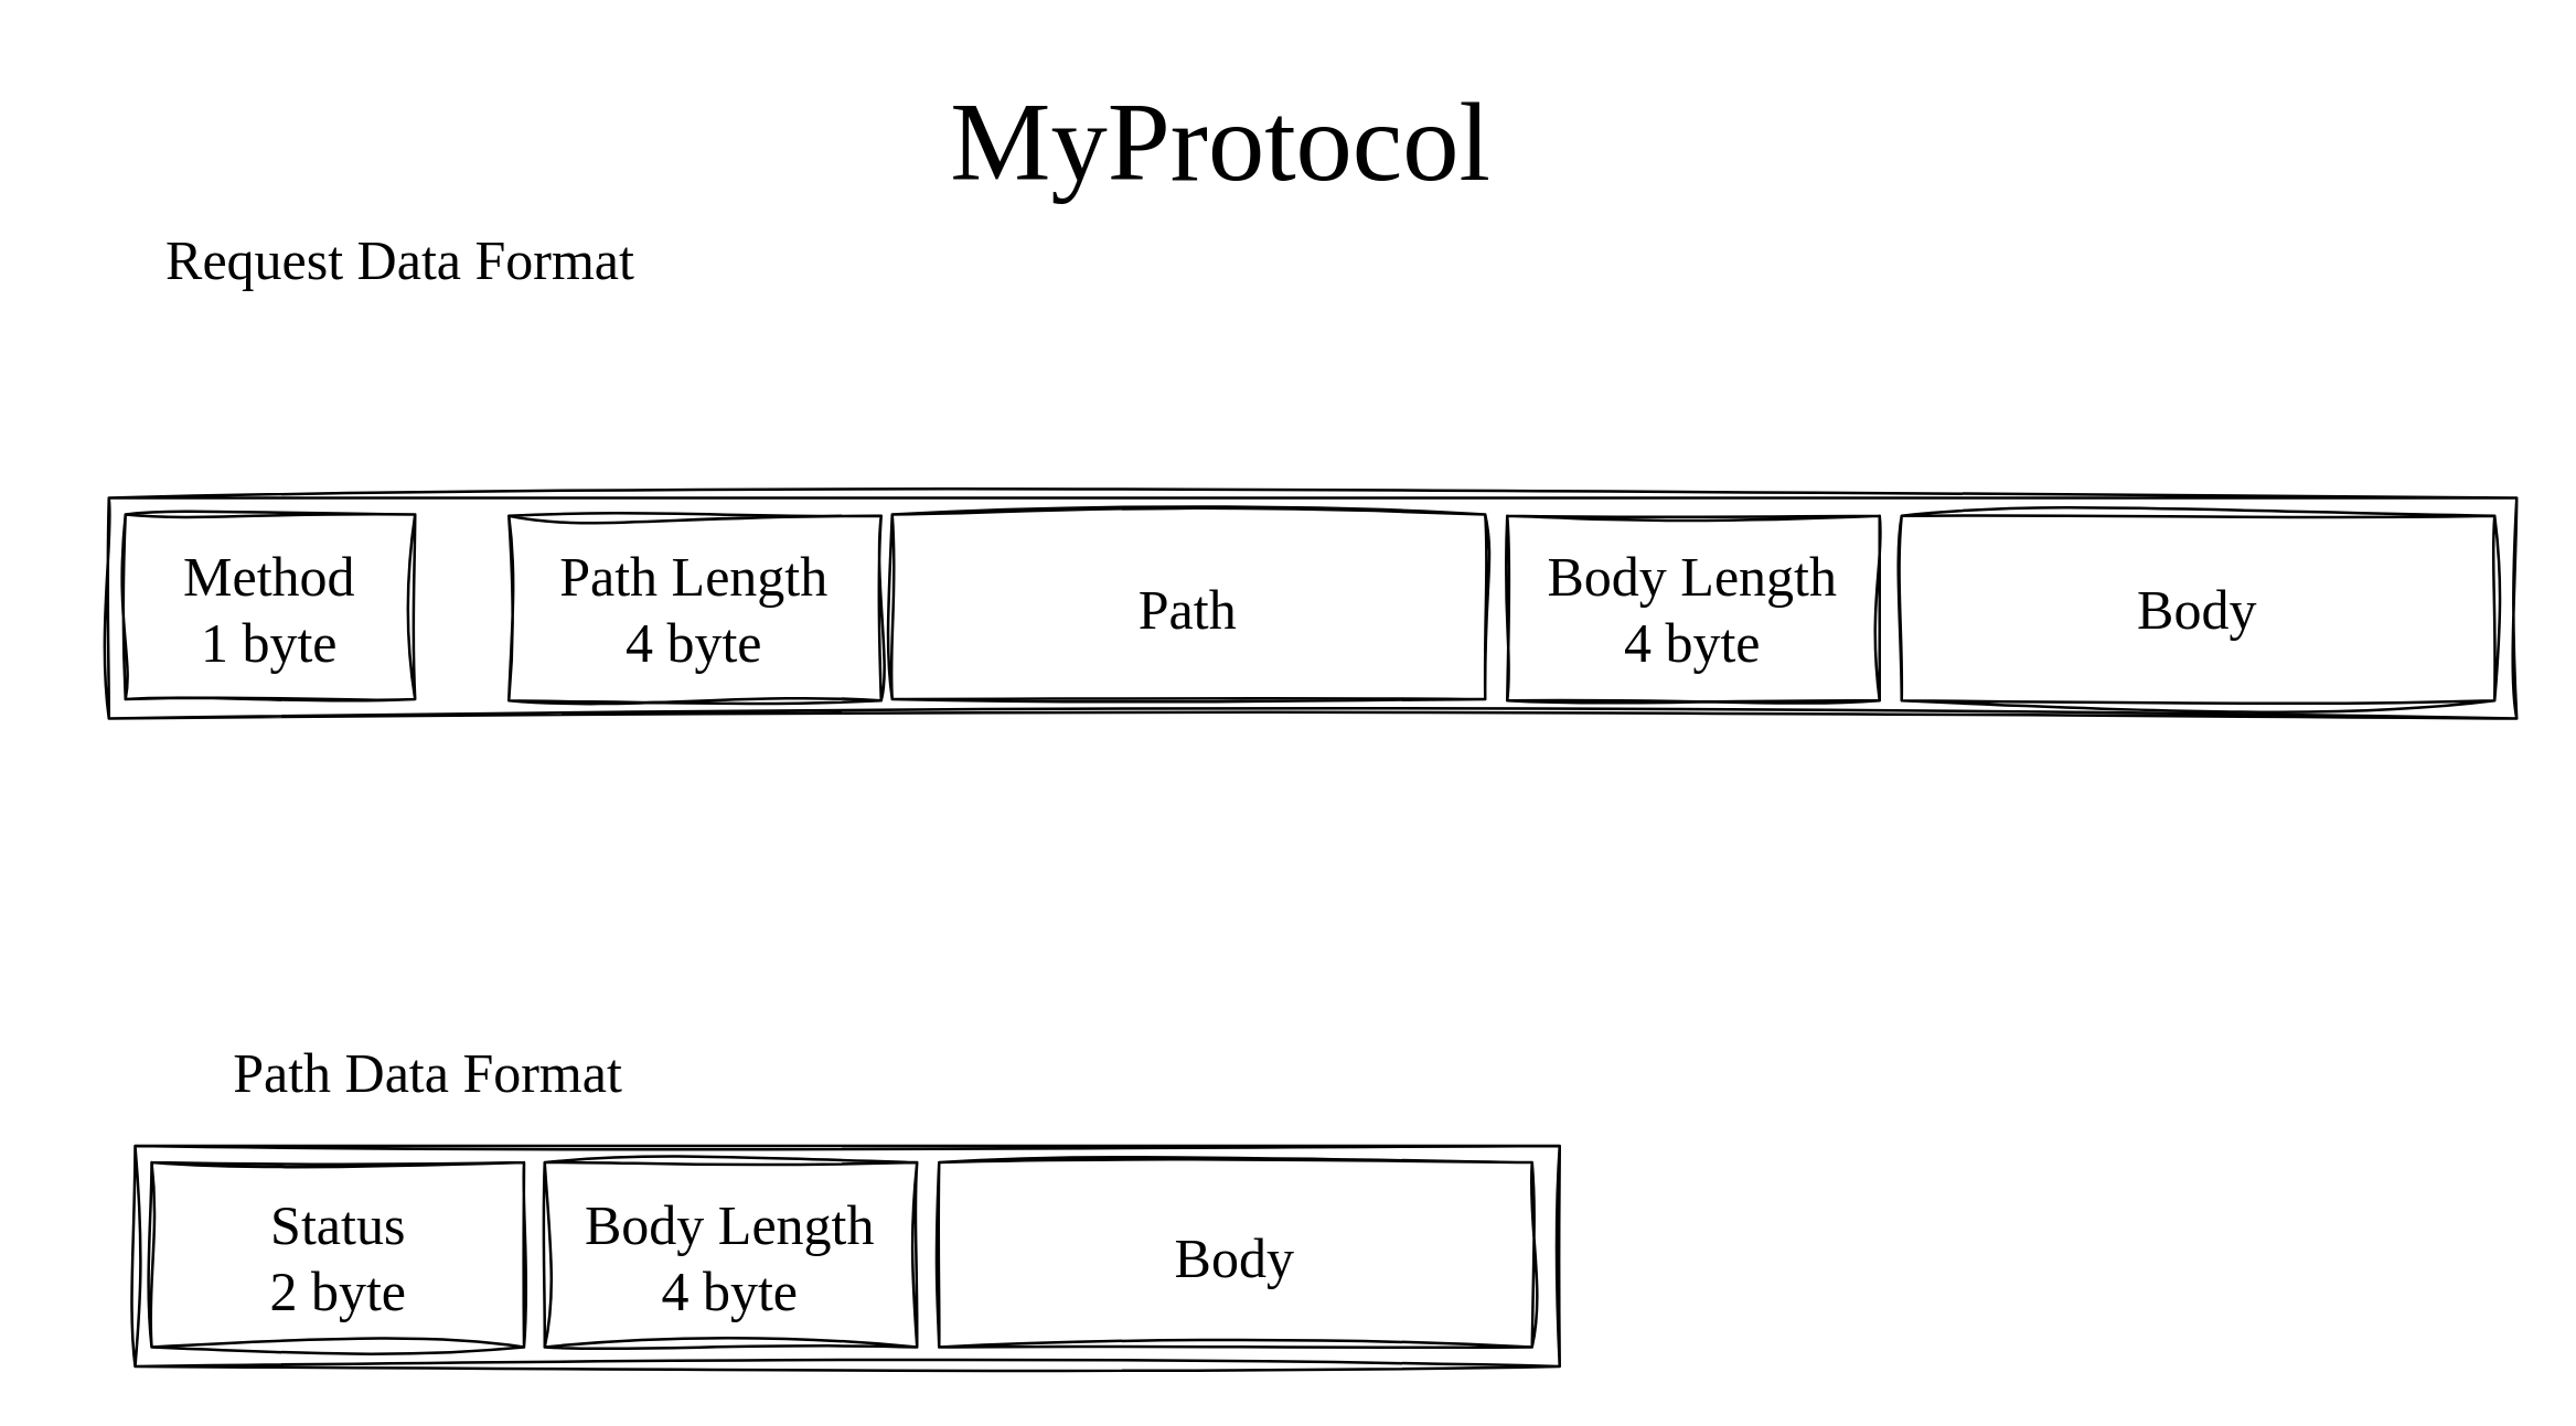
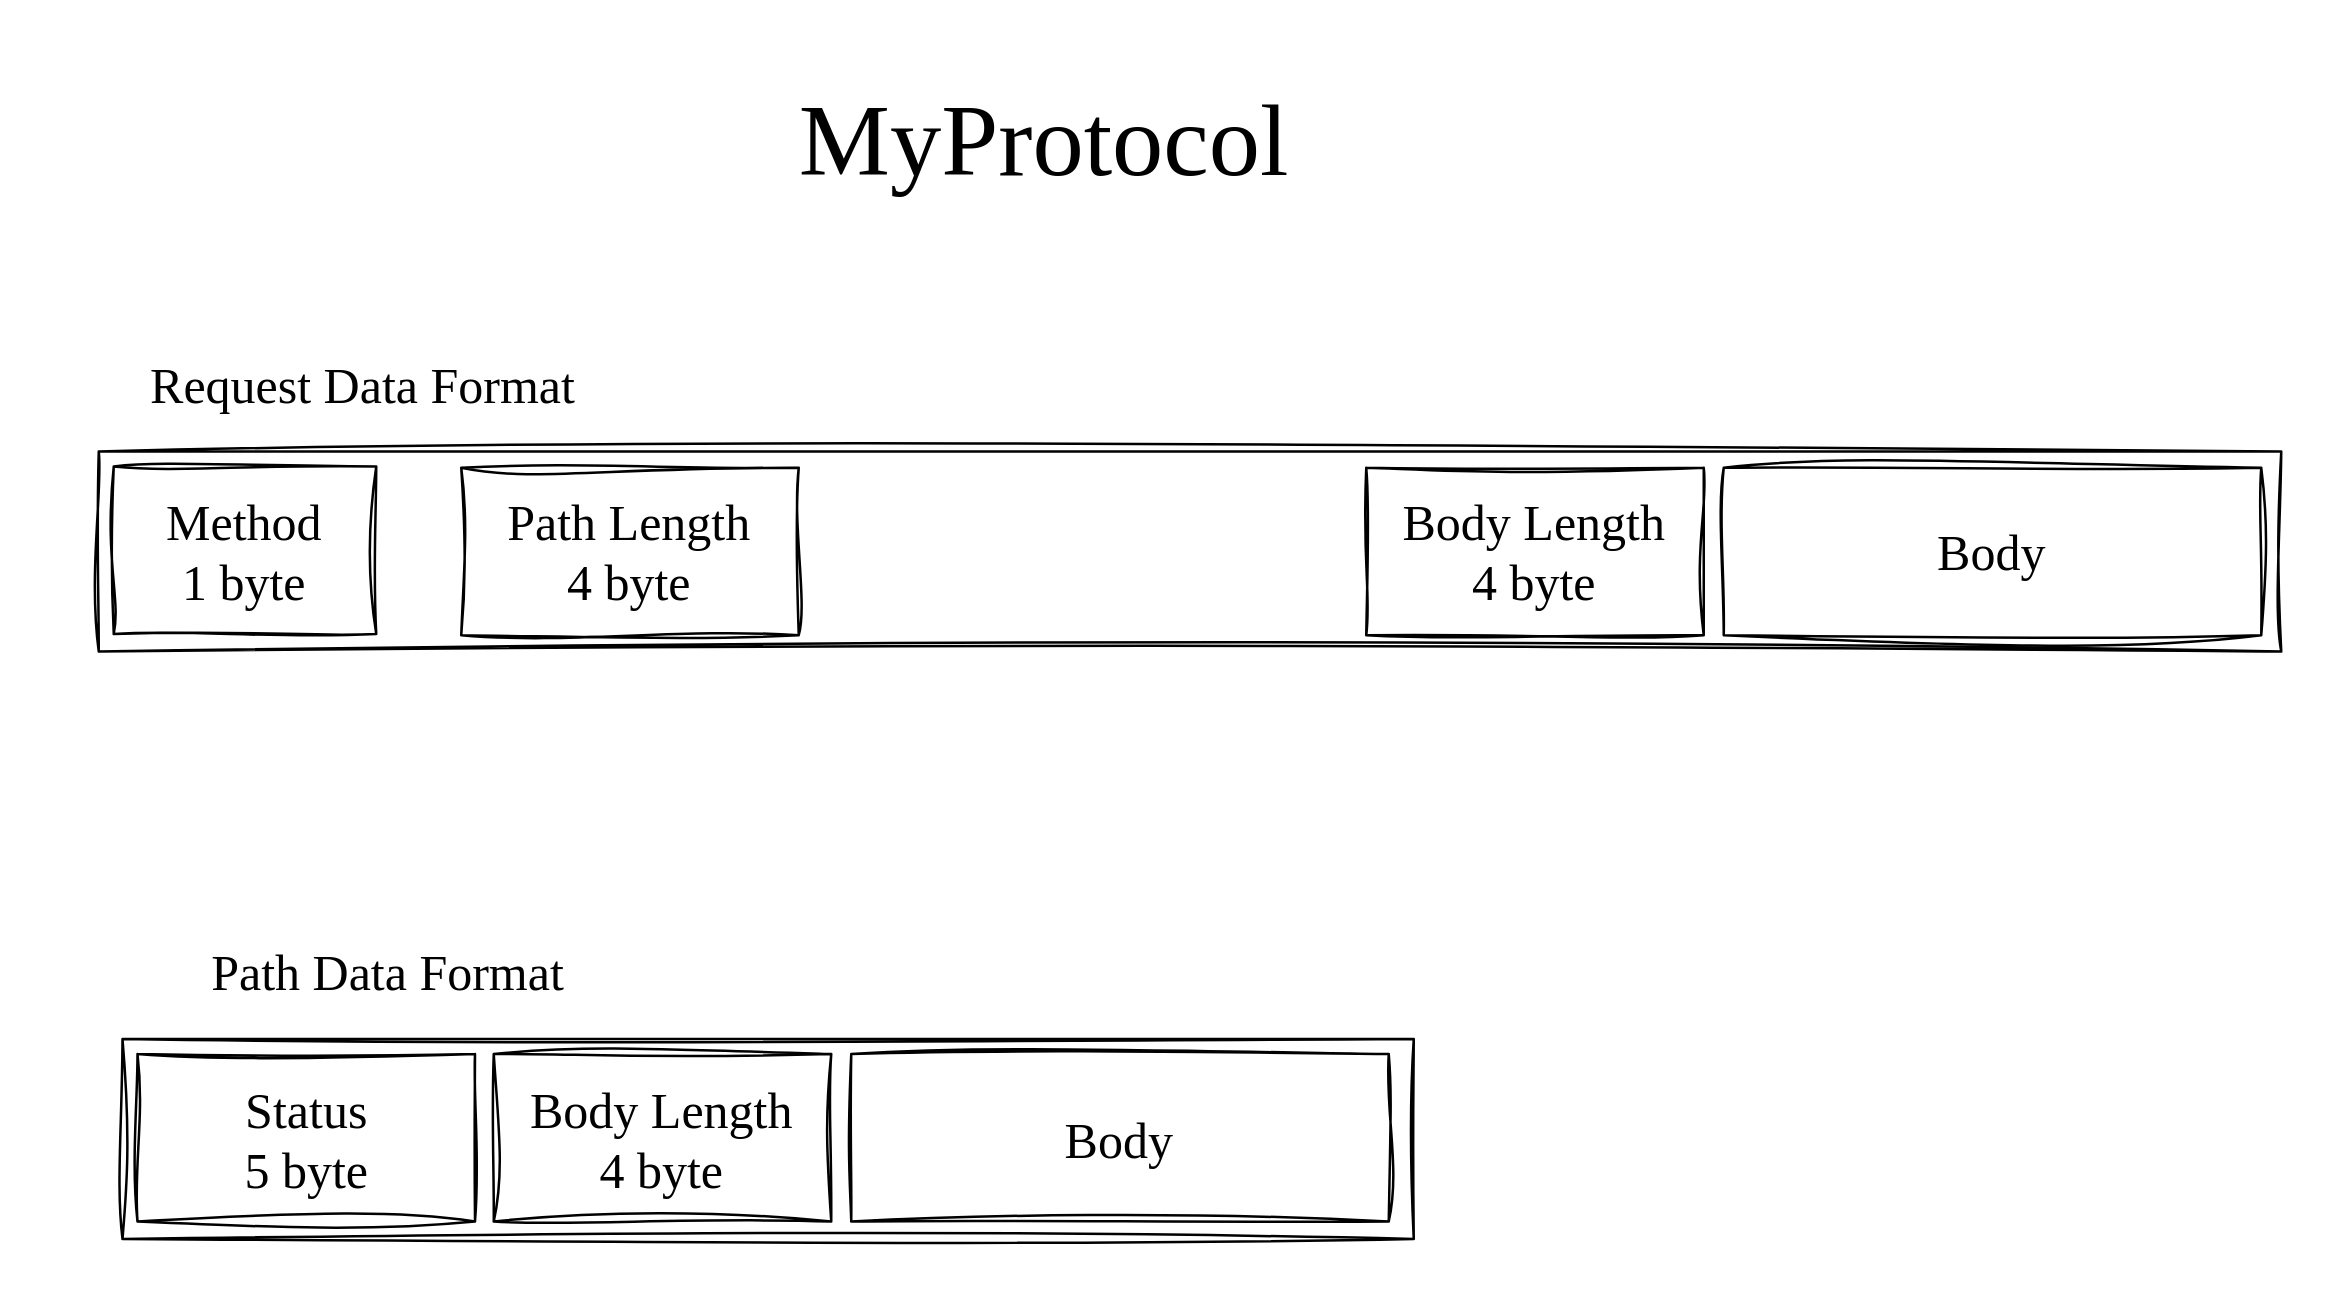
  <mxCell id="0" />
  <mxCell id="1" parent="0" />
  <mxCell id="2" value="" style="rounded=0;whiteSpace=wrap;html=1;fontFamily=Architects Daughter;fontSource=https%3A%2F%2Ffonts.googleapis.com%2Fcss%3Ffamily%3DArchitects%2BDaughter;sketch=1;curveFitting=1;jiggle=2;fillColor=none;fontSize=20;" vertex="1" parent="1"><mxGeometry x="39" y="180" width="873" height="80" as="geometry" /></mxCell>
- <mxCell id="3" value="Request Data Format" style="text;strokeColor=none;fillColor=none;html=1;align=center;verticalAlign=middle;whiteSpace=wrap;rounded=0;fontSize=20;fontFamily=Architects Daughter;fontSource=https%3A%2F%2Ffonts.googleapis.com%2Fcss%3Ffamily%3DArchitects%2BDaughter;fontColor=default;" vertex="1" parent="1"><mxGeometry x="20" y="78" width="250" height="30" as="geometry" /></mxCell>
- <mxCell id="4" value="MyProtocol" style="text;html=1;align=center;verticalAlign=middle;resizable=0;points=[];autosize=1;strokeColor=none;fillColor=none;fontSize=41;fontFamily=Architects Daughter;fontSource=https%3A%2F%2Ffonts.googleapis.com%2Fcss%3Ffamily%3DArchitects%2BDaughter;fontColor=light-dark(#000000,#00FF80);" vertex="1" parent="1"><mxGeometry x="321" y="20" width="241" height="61" as="geometry" /></mxCell>
+ <mxCell id="3" value="Request Data Format" style="text;strokeColor=none;fillColor=none;html=1;align=center;verticalAlign=middle;whiteSpace=wrap;rounded=0;fontSize=20;fontFamily=Architects Daughter;fontSource=https%3A%2F%2Ffonts.googleapis.com%2Fcss%3Ffamily%3DArchitects%2BDaughter;fontColor=default;" vertex="1" parent="1"><mxGeometry x="20" y="138" width="250" height="30" as="geometry" /></mxCell>
+ <mxCell id="4" value="MyProtocol" style="text;html=1;align=center;verticalAlign=middle;resizable=0;points=[];autosize=1;strokeColor=none;fillColor=none;fontSize=41;fontFamily=Architects Daughter;fontSource=https%3A%2F%2Ffonts.googleapis.com%2Fcss%3Ffamily%3DArchitects%2BDaughter;fontColor=light-dark(#000000,#00FF80);" vertex="1" parent="1"><mxGeometry x="296" y="25" width="241" height="61" as="geometry" /></mxCell>
  <mxCell id="5" value="&lt;div&gt;Method&lt;/div&gt;&lt;div&gt;1 byte&lt;/div&gt;" style="rounded=0;whiteSpace=wrap;html=1;sketch=1;jiggle=2;curveFitting=1;strokeColor=default;align=center;verticalAlign=middle;fontFamily=Architects Daughter;fontSource=https%3A%2F%2Ffonts.googleapis.com%2Fcss%3Ffamily%3DArchitects%2BDaughter;fontSize=20;fontColor=default;fillColor=none;" vertex="1" parent="1"><mxGeometry x="45" y="186" width="105" height="67" as="geometry" /></mxCell>
  <mxCell id="6" value="&lt;div&gt;Path Length&lt;/div&gt;&lt;div&gt;4 byte&lt;/div&gt;" style="rounded=0;whiteSpace=wrap;html=1;sketch=1;jiggle=2;curveFitting=1;strokeColor=default;align=center;verticalAlign=middle;fontFamily=Architects Daughter;fontSource=https%3A%2F%2Ffonts.googleapis.com%2Fcss%3Ffamily%3DArchitects%2BDaughter;fontSize=20;fontColor=default;fillColor=none;" vertex="1" parent="1"><mxGeometry x="184" y="186.5" width="135" height="67" as="geometry" /></mxCell>
- <mxCell id="7" value="&lt;div&gt;Path&lt;/div&gt;" style="rounded=0;whiteSpace=wrap;html=1;sketch=1;jiggle=2;curveFitting=1;strokeColor=default;align=center;verticalAlign=middle;fontFamily=Architects Daughter;fontSource=https%3A%2F%2Ffonts.googleapis.com%2Fcss%3Ffamily%3DArchitects%2BDaughter;fontSize=20;fontColor=default;fillColor=none;" vertex="1" parent="1"><mxGeometry x="323" y="186" width="215" height="67" as="geometry" /></mxCell>
  <mxCell id="8" value="&lt;div&gt;Body Length&lt;/div&gt;&lt;div&gt;4 byte&lt;/div&gt;" style="rounded=0;whiteSpace=wrap;html=1;sketch=1;jiggle=2;curveFitting=1;strokeColor=default;align=center;verticalAlign=middle;fontFamily=Architects Daughter;fontSource=https%3A%2F%2Ffonts.googleapis.com%2Fcss%3Ffamily%3DArchitects%2BDaughter;fontSize=20;fontColor=default;fillColor=none;" vertex="1" parent="1"><mxGeometry x="546" y="186.5" width="135" height="67" as="geometry" /></mxCell>
  <mxCell id="9" value="Body" style="rounded=0;whiteSpace=wrap;html=1;sketch=1;jiggle=2;curveFitting=1;strokeColor=default;align=center;verticalAlign=middle;fontFamily=Architects Daughter;fontSource=https%3A%2F%2Ffonts.googleapis.com%2Fcss%3Ffamily%3DArchitects%2BDaughter;fontSize=20;fontColor=default;fillColor=none;" vertex="1" parent="1"><mxGeometry x="689" y="186.5" width="215" height="67" as="geometry" /></mxCell>
  <mxCell id="10" value="" style="rounded=0;whiteSpace=wrap;html=1;fontFamily=Architects Daughter;fontSource=https%3A%2F%2Ffonts.googleapis.com%2Fcss%3Ffamily%3DArchitects%2BDaughter;sketch=1;curveFitting=1;jiggle=2;fillColor=none;fontSize=20;" vertex="1" parent="1"><mxGeometry x="48.5" y="415" width="516.5" height="80" as="geometry" /></mxCell>
  <mxCell id="11" value="Path Data Format" style="text;strokeColor=none;fillColor=none;html=1;align=center;verticalAlign=middle;whiteSpace=wrap;rounded=0;fontSize=20;fontFamily=Architects Daughter;fontSource=https%3A%2F%2Ffonts.googleapis.com%2Fcss%3Ffamily%3DArchitects%2BDaughter;fontColor=default;" vertex="1" parent="1"><mxGeometry x="29.5" y="373" width="250" height="30" as="geometry" /></mxCell>
- <mxCell id="12" value="&lt;div&gt;Status&lt;/div&gt;&lt;div&gt;2 byte&lt;/div&gt;" style="rounded=0;whiteSpace=wrap;html=1;sketch=1;jiggle=2;curveFitting=1;strokeColor=default;align=center;verticalAlign=middle;fontFamily=Architects Daughter;fontSource=https%3A%2F%2Ffonts.googleapis.com%2Fcss%3Ffamily%3DArchitects%2BDaughter;fontSize=20;fontColor=default;fillColor=none;" vertex="1" parent="1"><mxGeometry x="54.5" y="421" width="135" height="67" as="geometry" /></mxCell>
+ <mxCell id="12" value="&lt;div&gt;Status&lt;/div&gt;&lt;div&gt;5 byte&lt;/div&gt;" style="rounded=0;whiteSpace=wrap;html=1;sketch=1;jiggle=2;curveFitting=1;strokeColor=default;align=center;verticalAlign=middle;fontFamily=Architects Daughter;fontSource=https%3A%2F%2Ffonts.googleapis.com%2Fcss%3Ffamily%3DArchitects%2BDaughter;fontSize=20;fontColor=default;fillColor=none;" vertex="1" parent="1"><mxGeometry x="54.5" y="421" width="135" height="67" as="geometry" /></mxCell>
  <mxCell id="13" value="&lt;div&gt;Body Length&lt;/div&gt;&lt;div&gt;4 byte&lt;/div&gt;" style="rounded=0;whiteSpace=wrap;html=1;sketch=1;jiggle=2;curveFitting=1;strokeColor=default;align=center;verticalAlign=middle;fontFamily=Architects Daughter;fontSource=https%3A%2F%2Ffonts.googleapis.com%2Fcss%3Ffamily%3DArchitects%2BDaughter;fontSize=20;fontColor=default;fillColor=none;" vertex="1" parent="1"><mxGeometry x="197" y="421" width="135" height="67" as="geometry" /></mxCell>
  <mxCell id="14" value="Body" style="rounded=0;whiteSpace=wrap;html=1;sketch=1;jiggle=2;curveFitting=1;strokeColor=default;align=center;verticalAlign=middle;fontFamily=Architects Daughter;fontSource=https%3A%2F%2Ffonts.googleapis.com%2Fcss%3Ffamily%3DArchitects%2BDaughter;fontSize=20;fontColor=default;fillColor=none;" vertex="1" parent="1"><mxGeometry x="340" y="421" width="215" height="67" as="geometry" /></mxCell>
